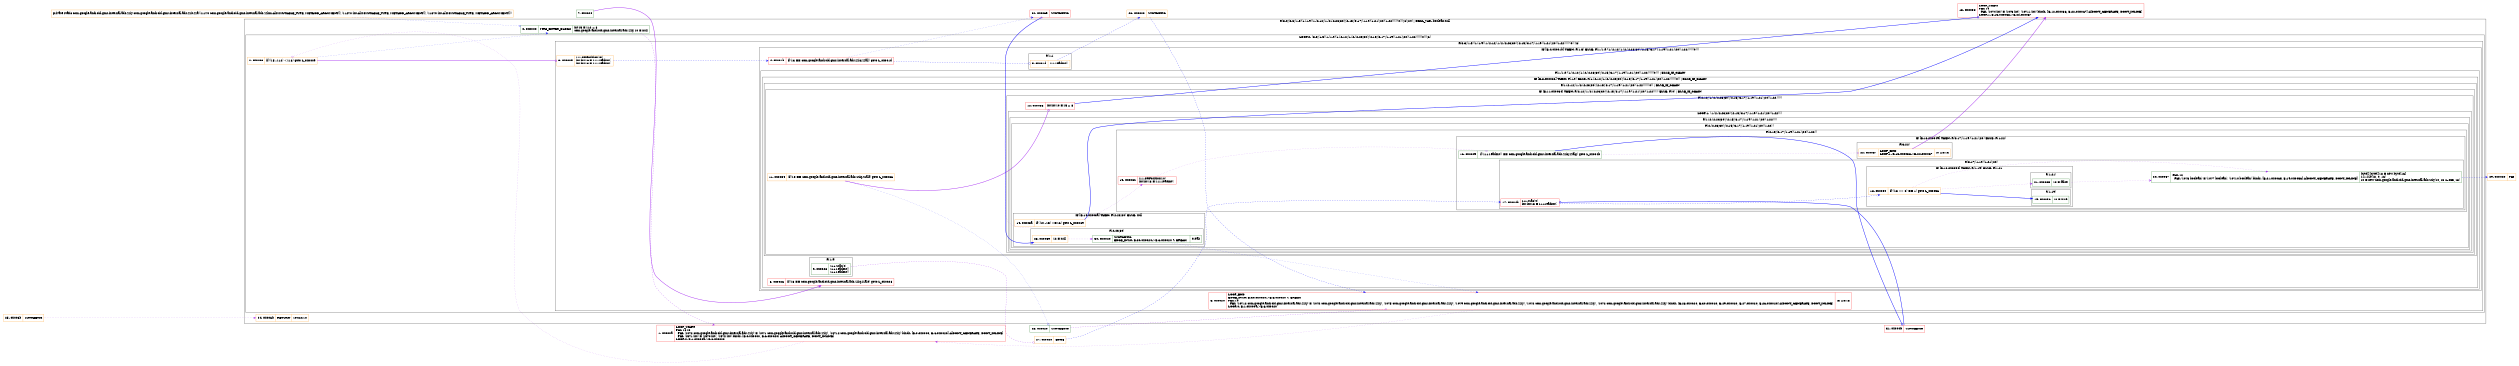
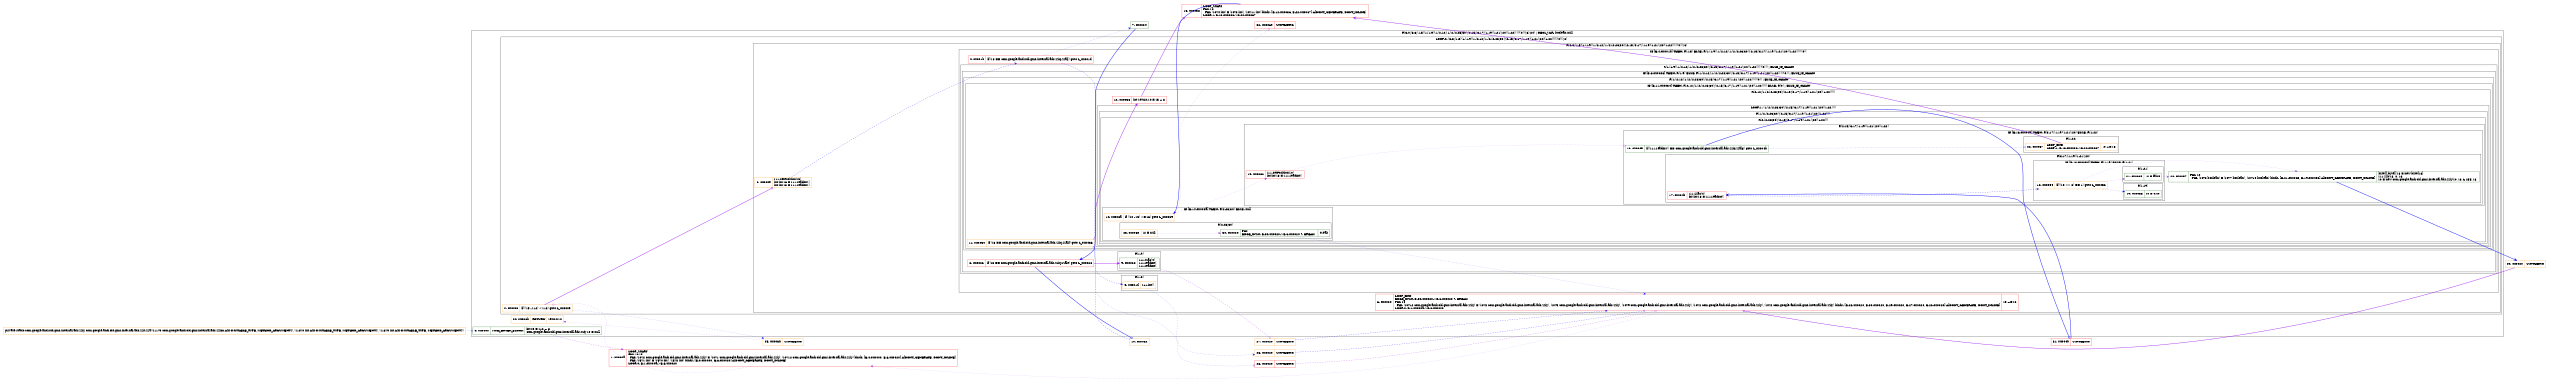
  digraph {
    rankdir=LR
    node [color=darkorange shape=record]
    edge [arrowhead=vee color=blue style=dotted]
-   n1 [label="{5\:\ 0x001d|r11.readInt()\l}"]
+   n1 [label="{5\:\ 0x001d|r11.int()\l}"]
    n2 [color=darkgreen label="{9\:\ 0x0028|r11.zzac(4)\lr11.readInt()\lr11.readInt()\l}"]
    n3 [label="{23\:\ 0x0069|r2 = null\l}"]
-   n4 [color=darkgreen label="{30\:\ 0x0020|SYNTHETIC\lEDGE_INSN: B:30:0x0020\-\>B:6:0x0020 ?: BREAK  \l|break\l}"]
+   n4 [color=darkgreen label="{30\:\ 0x0020|PHI\lEDGE_INSN: B:30:0x0020\-\>B:6:0x0020 ?: BREAK  \l|break\l}"]
    n5 [label="{14\:\ 0x003a|if ((r0 \- r5) \>= r6) goto L_0x0069\l}"]
    n6 [color=darkgreen label="{19\:\ 0x0056|r0 = true\l}"]
    n7 [color=darkgreen label="{21\:\ 0x0065|r0 = false\l}"]
    n8 [label="{18\:\ 0x0054|if ((r3 \>\> 8) == 1) goto L_0x0056\l}"]
    n9 [color=red label="{17\:\ 0x004b|r11.zzac(4)\lint int r3 = r11.readInt()\l}"]
    n10 [color=darkgreen label="{20\:\ 0x0057|PHI: r0 \l  PHI: (r0v8 boolean) = (r0v7 boolean), (r0v10 boolean) binds: [B:21:0x0065, B:19:0x0056] A[DONT_GENERATE, DONT_INLINE]\l|byte[] byte[] r8 = new byte[16]\lr11.zzb(r8, 0, 16)\lr0 = new com.google.android.gms.internal.ads.zziy(r0, r3 & 255, r8)\l}"]
    n11 [label="{22\:\ 0x0067|LOOP_END\lLOOP:1: B:13:0x0038\-\>B:22:0x0067\l|r0 += r3\l}"]
    n12 [color=darkgreen label="{16\:\ 0x0049|if (r11.readInt() == com.google.android.gms.internal.ads.zziq.zzalg) goto L_0x004b\l}"]
    n13 [color=red label="{15\:\ 0x003c|r11.setPosition(r0)\lint int r3 = r11.readInt()\l}"]
-   n14 [color=red label="{12\:\ 0x0036|int int r0 = r5 + 8\l}"]
+   n14 [color=red label="{12\:\ 0x0036|int return r0 = r5 + 8\l}"]
    n15 [label="{11\:\ 0x0034|if (r3 == com.google.android.gms.internal.ads.zziq.zzalf) goto L_0x0036\l}"]
    n16 [color=red label="{8\:\ 0x0026|if (r3 == com.google.android.gms.internal.ads.zziq.zzale) goto L_0x0028\l}"]
    n17 [color=red label="{4\:\ 0x001b|if (r3 == com.google.android.gms.internal.ads.zziq.zzalj) goto L_0x001d\l}"]
    n18 [label="{3\:\ 0x000e|r11.setPosition(r5)\lint int r6 = r11.readInt()\lint int r3 = r11.readInt()\l}"]
    n19 [color=red label="{6\:\ 0x0020|LOOP_END\lEDGE_INSN: B:30:0x0020\-\>B:6:0x0020 ?: BREAK  \lPHI: r0 \l  PHI: (r0v12 com.google.android.gms.internal.ads.zziy) = (r0v2 com.google.android.gms.internal.ads.zziy), (r0v5 com.google.android.gms.internal.ads.zziy), (r0v9 com.google.android.gms.internal.ads.zziy), (r0v2 com.google.android.gms.internal.ads.zziy), (r0v2 com.google.android.gms.internal.ads.zziy) binds: [B:28:0x0020, B:30:0x0020, B:29:0x0020, B:27:0x0020, B:26:0x0020] A[DONT_GENERATE, DONT_INLINE]\lLOOP:0: B:1:0x000a\-\>B:6:0x0020\l|r5 += r6\l}"]
    n20 [label="{2\:\ 0x000c|if ((r5 \- r12) \< r13) goto L_0x000e\l}"]
    n21 [color=darkgreen label="{0\:\ 0x0000|MTH_ENTER_BLOCK\l|int r5 = r12 + 8\lcom.google.android.gms.internal.ads.zziy r0 = null\l}"]
    n22 [label="{24\:\ 0x006b|RETURN\l|return r0\l}"]
    n23 [label="{26\:\ 0x0020|SYNTHETIC\l}"]
-   n24 [label="{27\:\ 0x0020|EDGE\l}"]
+   n24 [label="{27\:\ 0x0020|SYNTHETIC\l}"]
    n25 [color=red label="{32\:\ 0x0069|SYNTHETIC\l}"]
-   n26 [label="{29\:\ 0x0020|PHI\l}"]
+   n26 [label="{29\:\ 0x0020|SYNTHETIC\l}"]
    n27 [color=red label="{13\:\ 0x0038|LOOP_START\lPHI: r0 \l  PHI: (r0v4 int) = (r0v3 int), (r0v11 int) binds: [B:12:0x0036, B:22:0x0067] A[DONT_GENERATE, DONT_INLINE]\lLOOP:1: B:13:0x0038\-\>B:22:0x0067\l}"]
    n28 [color=red label="{31\:\ 0x004b|SYNTHETIC\l}"]
-   n29 [color=darkgreen label="{28\:\ 0x0020|SYNTHETIC\l}"]
+   n29 [color=red label="{28\:\ 0x0020|SYNTHETIC\l}"]
+   n30 [label="{10\:\ 0x0032}"]
    n31 [color=darkgreen label="{7\:\ 0x0024}"]
    n32 [color=red label="{1\:\ 0x000a|LOOP_START\lPHI: r0 r5 \l  PHI: (r0v2 com.google.android.gms.internal.ads.zziy) = (r0v1 com.google.android.gms.internal.ads.zziy), (r0v12 com.google.android.gms.internal.ads.zziy) binds: [B:0:0x0000, B:6:0x0020] A[DONT_GENERATE, DONT_INLINE]\l  PHI: (r5v1 int) = (r5v0 int), (r5v2 int) binds: [B:0:0x0000, B:6:0x0020] A[DONT_GENERATE, DONT_INLINE]\lLOOP:0: B:1:0x000a\-\>B:6:0x0020\l}"]
    n33 [label="{25\:\ 0x006b|SYNTHETIC\l}"]
    n34 [label="{private static com.google.android.gms.internal.ads.zziy com.google.android.gms.internal.ads.zzit.zza((r11v0 com.google.android.gms.internal.ads.zzkm A[IMMUTABLE_TYPE, METHOD_ARGUMENT]), (r12v0 int A[IMMUTABLE_TYPE, METHOD_ARGUMENT]), (r13v0 int A[IMMUTABLE_TYPE, METHOD_ARGUMENT])) }"]
    subgraph cluster_1 {
      label="R(3:0|(3:3|(1:5)(1:(1:9)(1:(2:12|(1:(2:(2:23|30)|(2:15|(3:17|(1:19)(1:21)|20)(1:22)))))(0)))|6)|24) | DECL_VAR: boolean null\l"
      n21
      n22
      subgraph cluster_2 {
        label="LOOP:0: (3:3|(1:5)(1:(1:9)(1:(2:12|(1:(2:(2:23|30)|(2:15|(3:17|(1:19)(1:21)|20)(1:22)))))(0)))|6)"
        n20
        subgraph cluster_3 {
          label="R(3:3|(1:5)(1:(1:9)(1:(2:12|(1:(2:(2:23|30)|(2:15|(3:17|(1:19)(1:21)|20)(1:22)))))(0)))|6)"
          n18
          n19
          subgraph cluster_4 {
            label="IF [B:4:0x001b] THEN: R(1:5) ELSE: R(1:(1:9)(1:(2:12|(1:(2:(2:23|30)|(2:15|(3:17|(1:19)(1:21)|20)(1:22)))))(0)))"
            n17
            subgraph cluster_5 {
-             label="R(1:1)"
+             label="R(1:5)"
              n1
            }
            subgraph cluster_6 {
              label="R(1:(1:9)(1:(2:12|(1:(2:(2:23|30)|(2:15|(3:17|(1:19)(1:21)|20)(1:22)))))(0))) | ELSE_IF_CHAIN\l"
              subgraph cluster_7 {
                label="IF [B:8:0x0026] THEN: R(1:9) ELSE: R(1:(2:12|(1:(2:(2:23|30)|(2:15|(3:17|(1:19)(1:21)|20)(1:22)))))(0)) | ELSE_IF_CHAIN\l"
                n16
                subgraph cluster_8 {
                  label="R(1:9)"
                  n2
                }
                subgraph cluster_9 {
                  label="R(1:(2:12|(1:(2:(2:23|30)|(2:15|(3:17|(1:19)(1:21)|20)(1:22)))))(0)) | ELSE_IF_CHAIN\l"
                  subgraph cluster_10 {
                    label="IF [B:11:0x0034] THEN: R(2:12|(1:(2:(2:23|30)|(2:15|(3:17|(1:19)(1:21)|20)(1:22))))) ELSE: R(0) | ELSE_IF_CHAIN\l"
                    n15
                    subgraph cluster_11 {
                      label="R(2:12|(1:(2:(2:23|30)|(2:15|(3:17|(1:19)(1:21)|20)(1:22)))))"
                      n14
                      subgraph cluster_12 {
                        label="LOOP:1: (1:(2:(2:23|30)|(2:15|(3:17|(1:19)(1:21)|20)(1:22))))"
                        subgraph cluster_13 {
                          label="R(1:(2:(2:23|30)|(2:15|(3:17|(1:19)(1:21)|20)(1:22))))"
                          subgraph cluster_14 {
                            label="R(2:(2:23|30)|(2:15|(3:17|(1:19)(1:21)|20)(1:22)))"
                            subgraph cluster_15 {
                              label="IF [B:14:0x003a] THEN: R(2:23|30) ELSE: null"
                              n5
                              subgraph cluster_16 {
                                label="R(2:23|30)"
                                n3
                                n4
                              }
                            }
                            subgraph cluster_17 {
                              label="R(2:15|(3:17|(1:19)(1:21)|20)(1:22))"
                              n13
                              subgraph cluster_18 {
                                label="IF [B:16:0x0049] THEN: R(3:17|(1:19)(1:21)|20) ELSE: R(1:22)"
                                n12
                                subgraph cluster_19 {
                                  label="R(3:17|(1:19)(1:21)|20)"
                                  n9
                                  n10
                                  subgraph cluster_20 {
                                    label="IF [B:18:0x0054] THEN: R(1:19) ELSE: R(1:21)"
                                    n8
                                    subgraph cluster_21 {
                                      label="R(1:19)"
                                      n6
                                    }
                                    subgraph cluster_22 {
                                      label="R(1:21)"
                                      n7
                                    }
                                  }
                                }
                                subgraph cluster_23 {
-                                 label="R(3:22)"
+                                 label="R(1:22)"
                                  n11
                                }
                              }
                            }
                          }
                        }
                      }
                    }
                    subgraph cluster_24 {
                      label="R(0)"
                    }
                  }
                }
              }
            }
          }
        }
      }
    }
-   n1 -> n23 [style=dashed]
+   n1 -> n23
    n2 -> n24 [arrowhead=odot color=purple style=dashed]
    n3 -> n4 [arrowhead=normal color=purple]
    n4 -> n19
    n5 -> n13 [arrowhead=normal color=purple]
    n5 -> n25 [arrowhead=odot color=purple]
    n7 -> n10 [color=purple]
-   n8 -> n6 [arrowhead=normal style=bold]
+   n8 -> n6 [arrowhead=normal]
    n8 -> n7 [color=purple]
    n8 -> n10 [arrowhead=normal color=purple]
    n9 -> n8 [style=dashed]
-   n10 -> n26 [style=dashed]
+   n10 -> n26 [style=bold]
    n11 -> n27 [color=purple style=bold]
-   n12 -> n11 [arrowhead=odot color=purple]
+   n12 -> n11 [arrowhead=odot]
    n12 -> n28 [arrowhead=odot style=bold]
    n13 -> n12 [arrowhead=odot color=purple]
-   n14 -> n27 [arrowhead=odot style=bold]
-   n15 -> n14 [arrowhead=odot color=purple style=bold]
+   n14 -> n27 [arrowhead=odot color=purple style=bold]
+   n15 -> n14 [color=purple style=bold]
    n15 -> n29 [arrowhead=odot]
-   n17 -> n1 [arrowhead=odot style=dashed]
-   n17 -> n25
+   n16 -> n2 [color=purple style=bold]
+   n16 -> n30 [arrowhead=odot style=bold]
+   n17 -> n1 [arrowhead=normal style=dashed]
+   n17 -> n31
    n18 -> n17 [style=dashed]
    n19 -> n32 [color=purple]
    n20 -> n18 [arrowhead=odot color=purple style=bold]
-   n20 -> n21
+   n20 -> n33
    n21 -> n32 [color=purple style=dashed]
-   n23 -> n19 [arrowhead=normal style=dashed]
-   n24 -> n9 [style=dashed]
-   n25 -> n3 [arrowhead=normal style=bold]
-   n5 -> n27 [arrowhead=normal style=bold]
-   n28 -> n9 [arrowhead=odot style=bold]
+   n23 -> n19 [arrowhead=odot style=dashed]
+   n24 -> n19 [style=dashed]
+   n26 -> n19 [arrowhead=odot color=purple style=bold]
+   n27 -> n5 [arrowhead=normal style=bold]
+   n28 -> n9 [style=bold]
    n29 -> n19 [arrowhead=odot color=purple style=dashed]
-   n31 -> n16 [color=purple style=bold]
+   n30 -> n15 [arrowhead=odot style=dashed]
+   n31 -> n16 [style=bold]
    n32 -> n20 [arrowhead=odot color=purple]
    n33 -> n22 [arrowhead=normal color=purple]
    n34 -> n21 [arrowhead=odot]
  }
